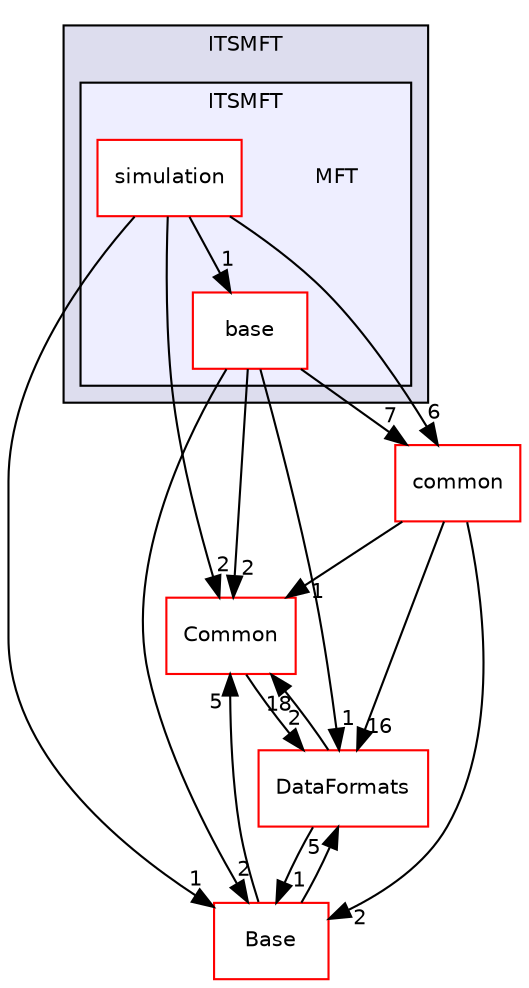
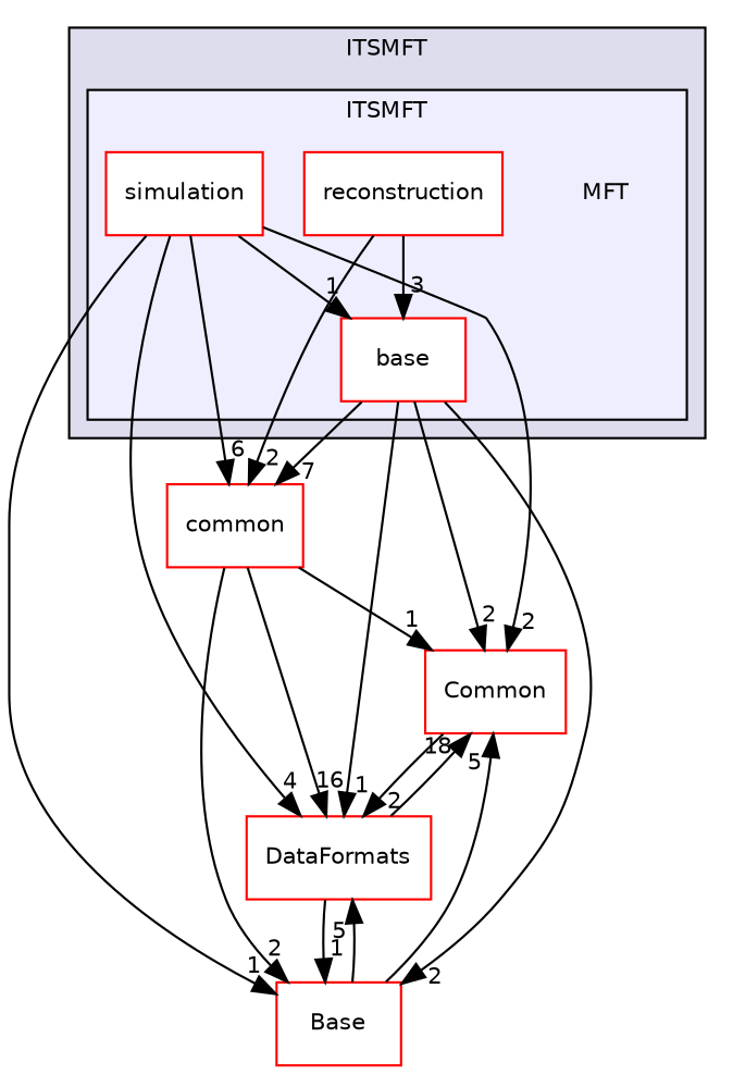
  digraph {
    compound=true
    node [fontname=Helvetica fontsize=10 shape=box color=red]
    edge [headlabel=2 labeldistance=1.5 labelfontname=Helvetica labelfontsize=10]
    n1 [label=MFT shape=plaintext color=""]
    n2 [fillcolor=white label=base style=filled]
+   n3 [fillcolor=white label=reconstruction style=filled]
    n4 [fillcolor=white label=simulation style=filled]
    n5 [label=Common]
    n6 [label=Base]
    n7 [label=common]
    n8 [label=DataFormats]
    subgraph cluster_1 {
      bgcolor="#ddddee"
      fontname=Helvetica
      fontsize=10
      label=ITSMFT
      pencolor=black
      subgraph cluster_2 {
        bgcolor="#eeeeff"
        fontname=Helvetica
        fontsize=10
        label=ITSMFT
        pencolor=black
        n1
        n2
+       n3
        n4
      }
    }
    n2 -> n5
    n2 -> n6
    n2 -> n7 [headlabel=7]
    n2 -> n8 [headlabel=1]
+   n3 -> n2 [headlabel=3]
+   n3 -> n7
    n4 -> n2 [headlabel=1]
    n4 -> n5
    n4 -> n6 [headlabel=1]
    n4 -> n7 [headlabel=6]
+   n4 -> n8 [headlabel=4]
    n5 -> n8
    n6 -> n5 [headlabel=5]
    n6 -> n8 [headlabel=5]
    n7 -> n5 [headlabel=1]
    n7 -> n6
    n7 -> n8 [headlabel=16]
    n8 -> n5 [headlabel=18]
    n8 -> n6 [headlabel=1]
  }
